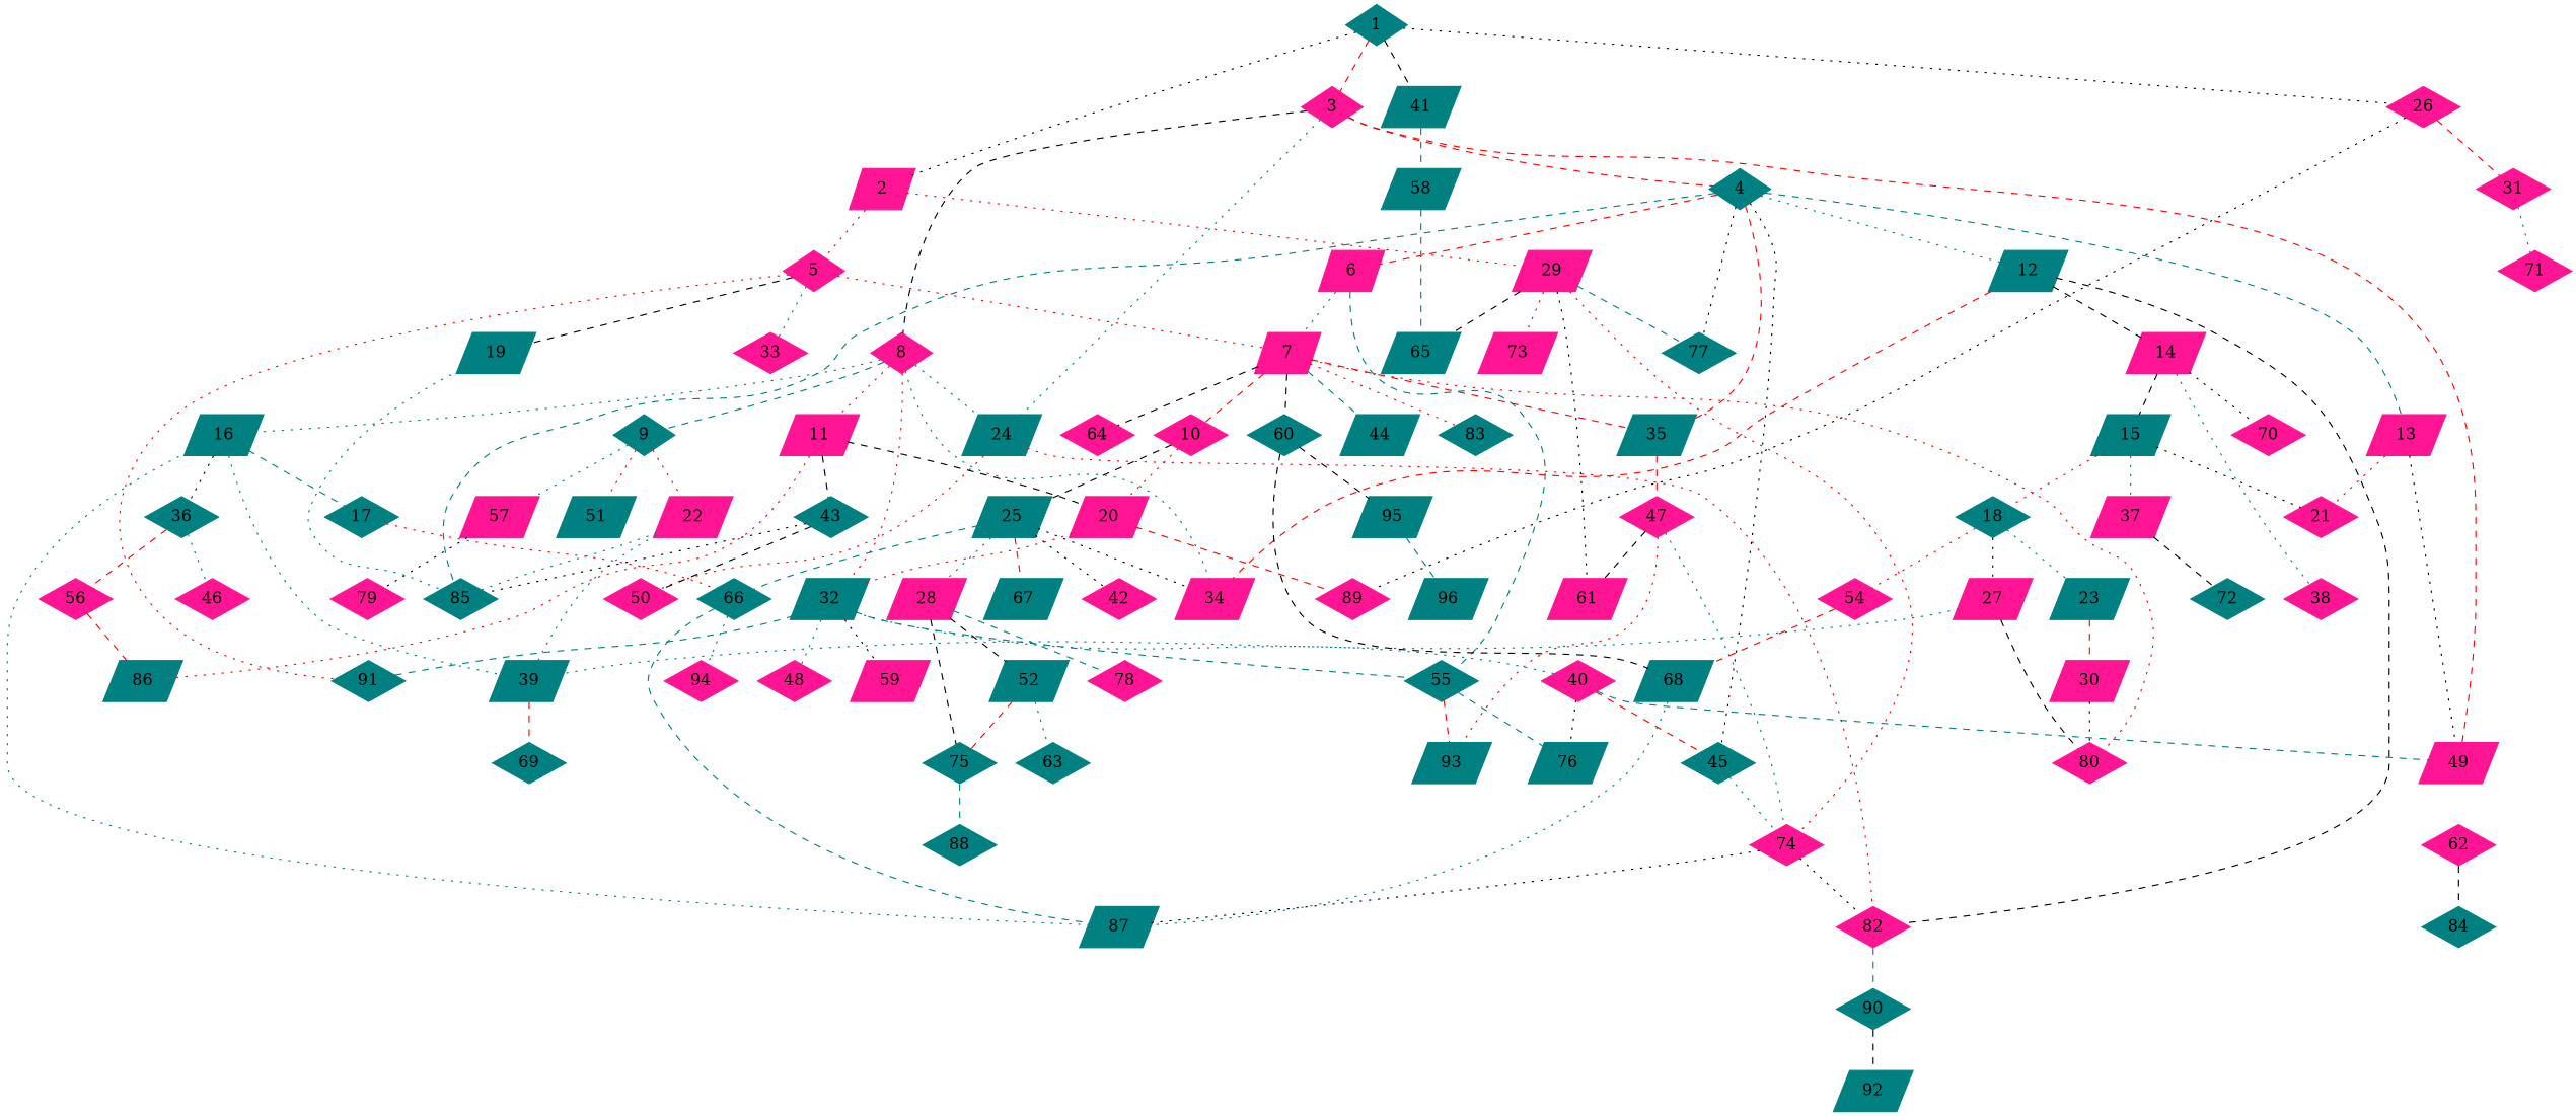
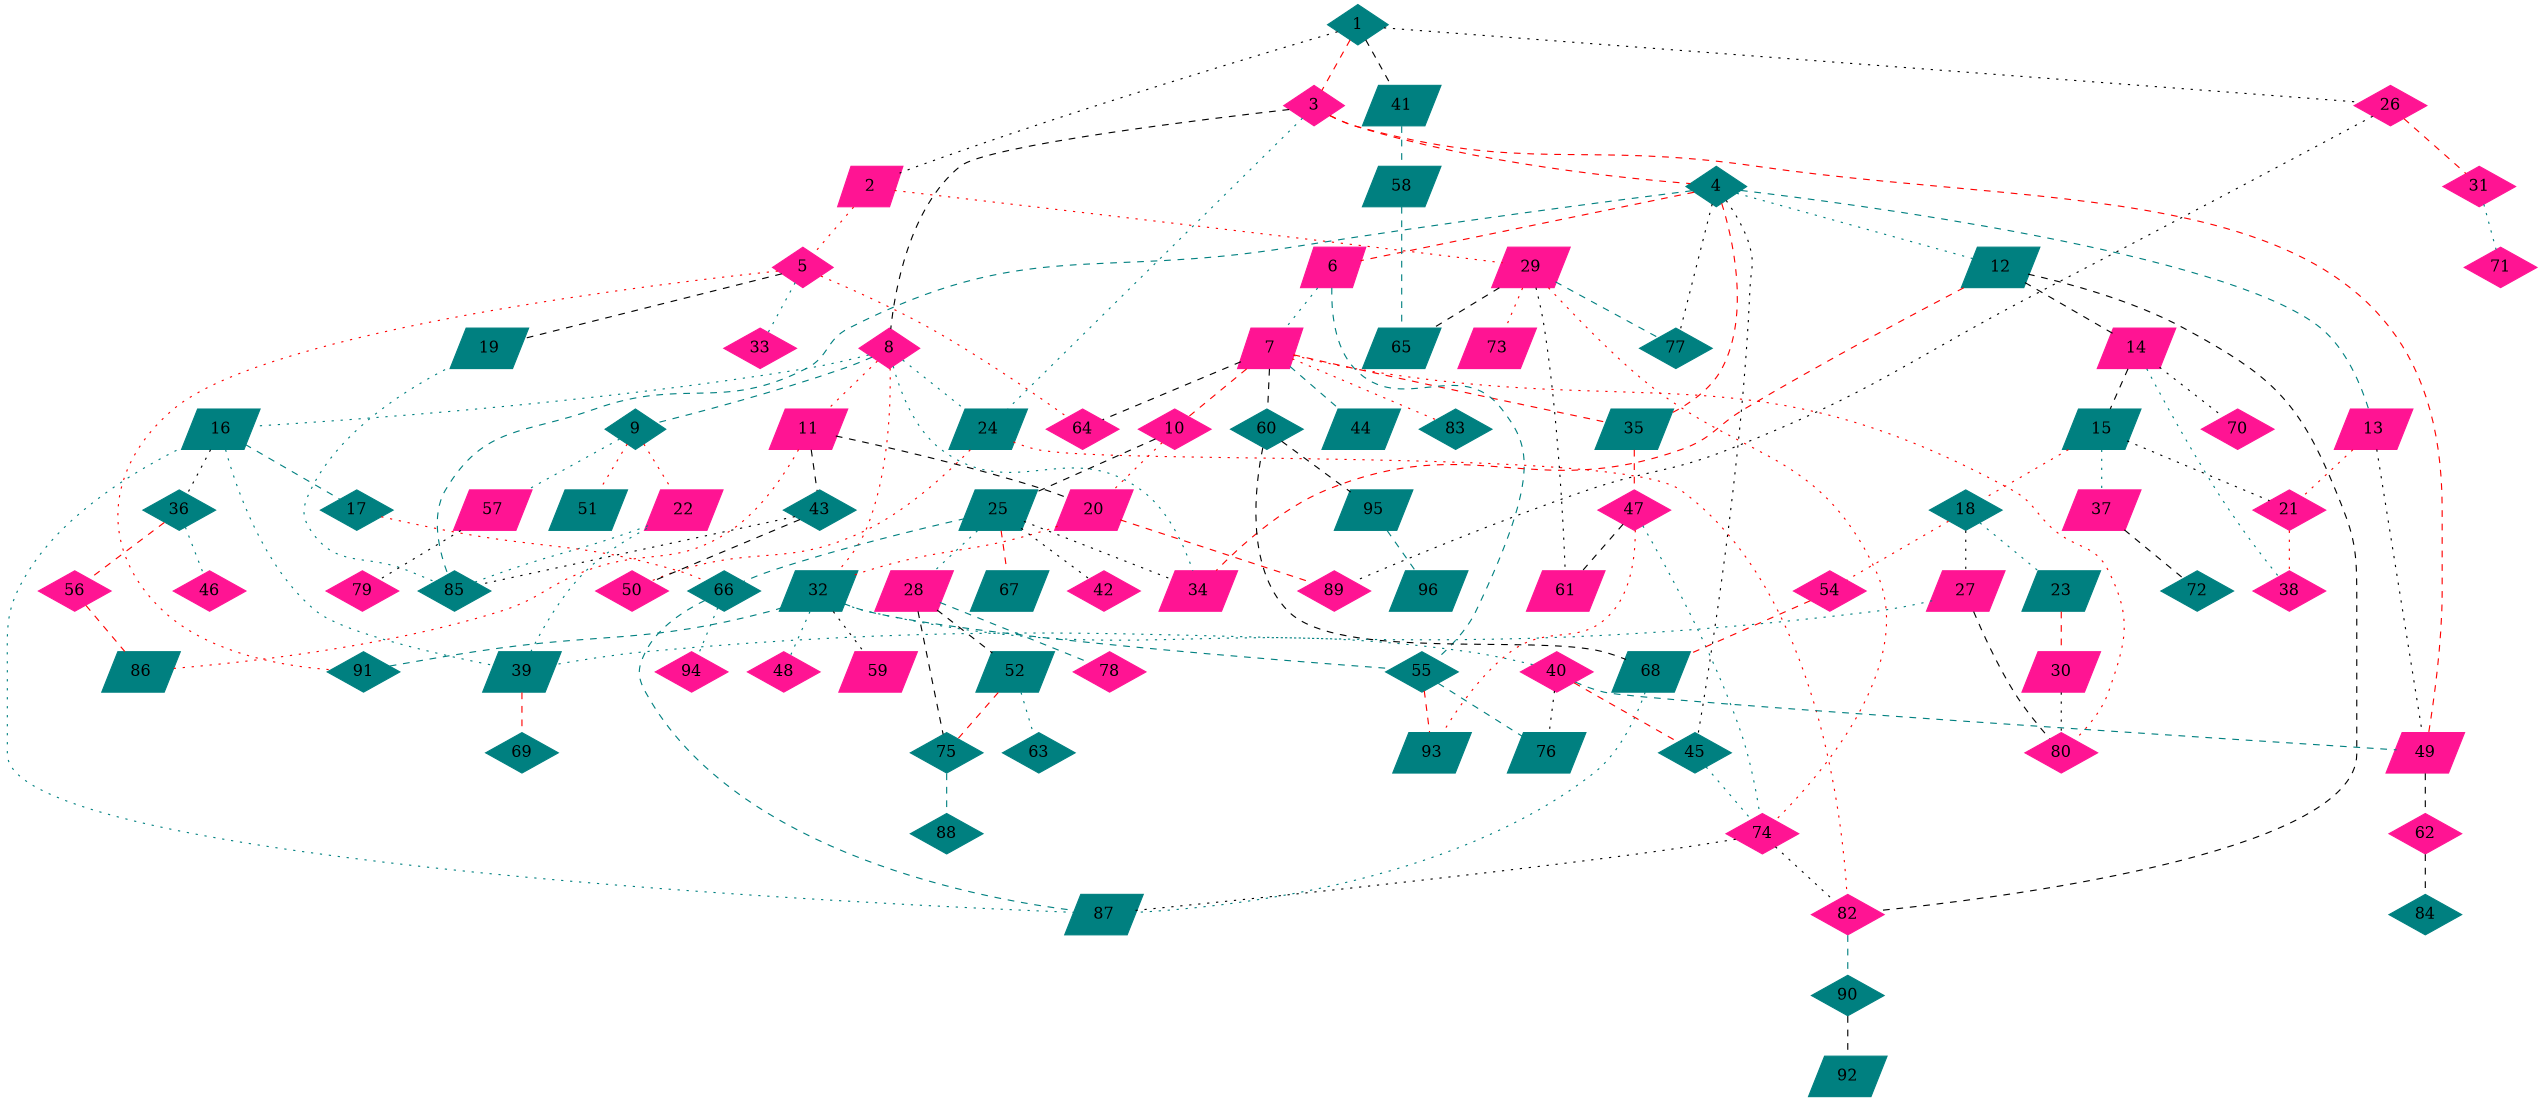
  graph {
    node [color=teal shape=diamond style=filled]
    edge [color=teal style=dotted]
    1
    2 [color=deeppink shape=parallelogram]
    3 [color=deeppink]
    26 [color=deeppink]
    41 [shape=parallelogram]
    5 [color=deeppink]
    29 [color=deeppink shape=parallelogram]
    4
    8 [color=deeppink]
    24 [shape=parallelogram]
    49 [color=deeppink shape=parallelogram]
    89 [color=deeppink]
    31 [color=deeppink]
    58 [shape=parallelogram]
    7 [color=deeppink shape=parallelogram]
    19 [shape=parallelogram]
    33 [color=deeppink]
    91
    77
    61 [color=deeppink shape=parallelogram]
    65 [shape=parallelogram]
    73 [color=deeppink shape=parallelogram]
    74 [color=deeppink]
    6 [color=deeppink shape=parallelogram]
    12 [shape=parallelogram]
    13 [color=deeppink shape=parallelogram]
    35 [shape=parallelogram]
    45
    85
    9
    11 [color=deeppink shape=parallelogram]
    16 [shape=parallelogram]
    32 [shape=parallelogram]
    34 [color=deeppink shape=parallelogram]
    82 [color=deeppink]
    50 [color=deeppink]
    62 [color=deeppink]
    55
    14 [color=deeppink shape=parallelogram]
    21 [color=deeppink]
    47 [color=deeppink]
    10 [color=deeppink]
    44 [shape=parallelogram]
    60
    64 [color=deeppink]
    80 [color=deeppink]
    83
    76 [shape=parallelogram]
    93 [shape=parallelogram]
    20 [color=deeppink shape=parallelogram]
    25 [shape=parallelogram]
    68 [shape=parallelogram]
    95 [shape=parallelogram]
    22 [color=deeppink shape=parallelogram]
    51 [shape=parallelogram]
    57 [color=deeppink shape=parallelogram]
    43
    86 [shape=parallelogram]
    17
    36
    39 [shape=parallelogram]
    87 [shape=parallelogram]
    40 [color=deeppink]
    48 [color=deeppink]
    59 [color=deeppink shape=parallelogram]
    79 [color=deeppink]
    66
    28 [color=deeppink shape=parallelogram]
    42 [color=deeppink]
    67 [shape=parallelogram]
    15 [shape=parallelogram]
    38 [color=deeppink]
    70 [color=deeppink]
    90
    18
    37 [color=deeppink shape=parallelogram]
    23 [shape=parallelogram]
    27 [color=deeppink shape=parallelogram]
    54 [color=deeppink]
    72
    46 [color=deeppink]
    56 [color=deeppink]
    69
    94 [color=deeppink]
    30 [color=deeppink shape=parallelogram]
    52 [shape=parallelogram]
    75
    78 [color=deeppink]
    71 [color=deeppink]
    63
    88
    84
    96 [shape=parallelogram]
    92 [shape=parallelogram]
    1 -- 2 [color=black]
    1 -- 3 [color=red style=dashed]
    1 -- 26 [color=black]
    1 -- 41 [color=black style=dashed]
    2 -- 5 [color=red]
    2 -- 29 [color=red]
    3 -- 4 [color=red style=dashed]
    3 -- 8 [color=black style=dashed]
    3 -- 24
    3 -- 49 [color=red style=dashed]
    26 -- 89 [color=black]
    26 -- 31 [color=red style=dashed]
    41 -- 58 [style=dashed]
-   5 -- 7 [color=red]
+   5 -- 64 [color=red]
    5 -- 19 [color=black style=dashed]
    5 -- 33
    5 -- 91 [color=red]
    29 -- 77 [style=dashed]
    29 -- 61 [color=black]
    29 -- 65 [color=black style=dashed]
    29 -- 73 [color=red]
    29 -- 74 [color=red]
    4 -- 77 [color=black]
    4 -- 6 [color=red style=dashed]
    4 -- 12
    4 -- 13 [style=dashed]
    4 -- 35 [color=red style=dashed]
    4 -- 45 [color=black]
    4 -- 85 [style=dashed]
    8 -- 24
    8 -- 9 [style=dashed]
    8 -- 11 [color=red]
    8 -- 16
    8 -- 32 [color=red]
    8 -- 34
    24 -- 82 [color=red]
    24 -- 50 [color=red]
+   49 -- 62 [color=black style=dashed]
    31 -- 71
    58 -- 65 [style=dashed]
    7 -- 35 [color=red style=dashed]
    7 -- 10 [color=red style=dashed]
    7 -- 44 [style=dashed]
    7 -- 60 [color=black style=dashed]
    7 -- 64 [color=black style=dashed]
    7 -- 80 [color=red]
    7 -- 83 [color=red]
    19 -- 85
    74 -- 82 [color=black]
    74 -- 87 [color=black]
    6 -- 7
    6 -- 55 [style=dashed]
    12 -- 34 [color=red style=dashed]
    12 -- 82 [color=black style=dashed]
    12 -- 14 [color=black style=dashed]
    13 -- 49 [color=black]
    13 -- 21 [color=red]
    35 -- 47 [color=red style=dashed]
    45 -- 74
    9 -- 22 [color=red]
    9 -- 51 [color=red]
    9 -- 57
    11 -- 20 [color=black style=dashed]
    11 -- 43 [color=black style=dashed]
    11 -- 86 [color=red]
    16 -- 17 [style=dashed]
    16 -- 36 [color=black]
    16 -- 39
    16 -- 87
    32 -- 91 [style=dashed]
    32 -- 55 [style=dashed]
    32 -- 40
    32 -- 48
    32 -- 59 [color=black]
    82 -- 90 [style=dashed]
    62 -- 84 [color=black style=dashed]
    55 -- 76 [style=dashed]
    55 -- 93 [color=red style=dashed]
    14 -- 15 [color=black style=dashed]
    14 -- 38
    14 -- 70 [color=black]
+   21 -- 38 [color=red]
    47 -- 61 [color=black style=dashed]
    47 -- 74
    47 -- 93 [color=red]
    10 -- 20 [color=red]
    10 -- 25 [color=black style=dashed]
    60 -- 68 [color=black style=dashed]
    60 -- 95 [color=black style=dashed]
    20 -- 89 [color=red style=dashed]
    20 -- 32 [color=red]
    25 -- 34 [color=black]
    25 -- 66 [style=dashed]
    25 -- 28
    25 -- 42 [color=black]
    25 -- 67 [color=red style=dashed]
    68 -- 87
    95 -- 96 [style=dashed]
    22 -- 85
    22 -- 39
    57 -- 79 [color=black]
    43 -- 85 [color=black]
    43 -- 50 [color=black style=dashed]
    17 -- 66 [color=red]
    36 -- 46
    36 -- 56 [color=red style=dashed]
    39 -- 69 [color=red style=dashed]
    40 -- 49 [style=dashed]
    40 -- 45 [color=red style=dashed]
    40 -- 76 [color=black]
    66 -- 87 [style=dashed]
    66 -- 94
    28 -- 52 [color=black style=dashed]
    28 -- 75 [color=black style=dashed]
    28 -- 78 [style=dashed]
    15 -- 21 [color=black]
    15 -- 18 [color=red]
    15 -- 37
    90 -- 92 [color=black style=dashed]
    18 -- 23
    18 -- 27 [color=black]
    18 -- 54 [color=red]
    37 -- 72 [color=black style=dashed]
    23 -- 30 [color=red style=dashed]
    27 -- 80 [color=black style=dashed]
    27 -- 39
    54 -- 68 [color=red style=dashed]
    56 -- 86 [color=red style=dashed]
    30 -- 80 [color=black]
    52 -- 75 [color=red style=dashed]
    52 -- 63
    75 -- 88 [style=dashed]
  }
